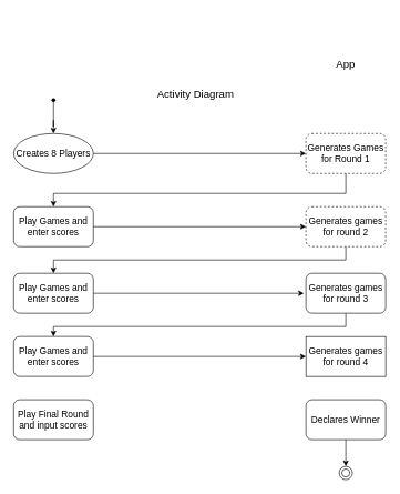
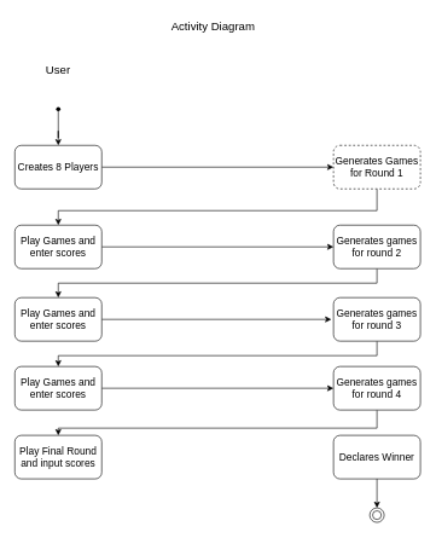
  <mxCell id="0" />
  <mxCell id="1" parent="0" />
- <mxCell id="2" value="Activity Diagram" style="text;html=1;strokeColor=none;fillColor=none;align=center;verticalAlign=middle;whiteSpace=wrap;rounded=0;fontSize=16;" vertex="1" parent="1"><mxGeometry x="189" y="125" width="210" height="30" as="geometry" /></mxCell>
- <mxCell id="4" value="App" style="text;html=1;strokeColor=none;fillColor=none;align=center;verticalAlign=middle;whiteSpace=wrap;rounded=0;fontSize=16;" vertex="1" parent="1"><mxGeometry x="490" y="80" width="60" height="30" as="geometry" /></mxCell>
+ <mxCell id="2" value="Activity Diagram" style="text;html=1;strokeColor=none;fillColor=none;align=center;verticalAlign=middle;whiteSpace=wrap;rounded=0;fontSize=16;" vertex="1" parent="1"><mxGeometry x="189" y="20" width="210" height="30" as="geometry" /></mxCell>
+ <mxCell id="3" value="User" style="text;html=1;strokeColor=none;fillColor=none;align=center;verticalAlign=middle;whiteSpace=wrap;rounded=0;fontSize=16;" vertex="1" parent="1"><mxGeometry x="50" y="80" width="60" height="30" as="geometry" /></mxCell>
  <mxCell id="5" style="edgeStyle=orthogonalEdgeStyle;rounded=0;orthogonalLoop=1;jettySize=auto;html=1;fontSize=16;" edge="1" parent="1" source="6" target="8"><mxGeometry relative="1" as="geometry"><mxPoint x="80" y="230" as="targetPoint" /></mxGeometry></mxCell>
  <mxCell id="6" value="" style="shape=waypoint;sketch=0;fillStyle=solid;size=6;pointerEvents=1;points=[];fillColor=none;resizable=0;rotatable=0;perimeter=centerPerimeter;snapToPoint=1;fontSize=16;" vertex="1" parent="1"><mxGeometry x="60" y="130" width="40" height="40" as="geometry" /></mxCell>
  <mxCell id="7" style="edgeStyle=orthogonalEdgeStyle;rounded=0;orthogonalLoop=1;jettySize=auto;html=1;entryX=0;entryY=0.5;entryDx=0;entryDy=0;fontSize=14;" edge="1" parent="1" source="8" target="10"><mxGeometry relative="1" as="geometry" /></mxCell>
- <mxCell id="8" value="Creates 8 Players" style="ellipse;whiteSpace=wrap;html=1;fontSize=14;" vertex="1" parent="1"><mxGeometry x="20" y="200" width="120" height="60" as="geometry" /></mxCell>
+ <mxCell id="8" value="Creates 8 Players" style="rounded=1;whiteSpace=wrap;html=1;fontSize=14;" vertex="1" parent="1"><mxGeometry x="20" y="200" width="120" height="60" as="geometry" /></mxCell>
  <mxCell id="9" style="edgeStyle=orthogonalEdgeStyle;rounded=0;orthogonalLoop=1;jettySize=auto;html=1;fontSize=14;" edge="1" parent="1" source="10" target="12"><mxGeometry relative="1" as="geometry"><mxPoint x="520" y="290" as="targetPoint" /><Array as="points"><mxPoint x="520" y="290" /><mxPoint x="80" y="290" /></Array></mxGeometry></mxCell>
  <mxCell id="10" value="Generates Games for Round 1" style="rounded=1;whiteSpace=wrap;html=1;fontSize=14;dashed=1;" vertex="1" parent="1"><mxGeometry x="460" y="200" width="120" height="60" as="geometry" /></mxCell>
  <mxCell id="11" style="edgeStyle=orthogonalEdgeStyle;rounded=0;orthogonalLoop=1;jettySize=auto;html=1;entryX=0;entryY=0.5;entryDx=0;entryDy=0;fontSize=14;" edge="1" parent="1" source="12" target="14"><mxGeometry relative="1" as="geometry" /></mxCell>
  <mxCell id="12" value="Play Games and enter scores" style="rounded=1;whiteSpace=wrap;html=1;fontSize=14;" vertex="1" parent="1"><mxGeometry x="20" y="310" width="120" height="60" as="geometry" /></mxCell>
  <mxCell id="13" style="edgeStyle=orthogonalEdgeStyle;rounded=0;orthogonalLoop=1;jettySize=auto;html=1;entryX=0.5;entryY=0;entryDx=0;entryDy=0;fontSize=14;" edge="1" parent="1" source="14" target="18"><mxGeometry relative="1" as="geometry"><Array as="points"><mxPoint x="520" y="390" /><mxPoint x="80" y="390" /></Array></mxGeometry></mxCell>
- <mxCell id="14" value="Generates games for round 2" style="rounded=1;whiteSpace=wrap;html=1;fontSize=14;dashed=1;" vertex="1" parent="1"><mxGeometry x="460" y="310" width="120" height="60" as="geometry" /></mxCell>
+ <mxCell id="14" value="Generates games for round 2" style="rounded=1;whiteSpace=wrap;html=1;fontSize=14;" vertex="1" parent="1"><mxGeometry x="460" y="310" width="120" height="60" as="geometry" /></mxCell>
  <mxCell id="15" style="edgeStyle=orthogonalEdgeStyle;rounded=0;orthogonalLoop=1;jettySize=auto;html=1;fontSize=14;entryX=0;entryY=0.5;entryDx=0;entryDy=0;" edge="1" parent="1" source="16" target="22"><mxGeometry relative="1" as="geometry"><mxPoint x="420" y="530" as="targetPoint" /></mxGeometry></mxCell>
  <mxCell id="16" value="Play Games and enter scores" style="rounded=1;whiteSpace=wrap;html=1;fontSize=14;" vertex="1" parent="1"><mxGeometry x="20" y="505" width="120" height="60" as="geometry" /></mxCell>
  <mxCell id="17" style="edgeStyle=orthogonalEdgeStyle;rounded=0;orthogonalLoop=1;jettySize=auto;html=1;fontSize=14;" edge="1" parent="1" source="18"><mxGeometry relative="1" as="geometry"><mxPoint x="457" y="440" as="targetPoint" /><Array as="points"><mxPoint x="457" y="440" /></Array></mxGeometry></mxCell>
  <mxCell id="18" value="Play Games and enter scores" style="rounded=1;whiteSpace=wrap;html=1;fontSize=14;" vertex="1" parent="1"><mxGeometry x="20" y="410" width="120" height="60" as="geometry" /></mxCell>
  <mxCell id="19" style="edgeStyle=orthogonalEdgeStyle;rounded=0;orthogonalLoop=1;jettySize=auto;html=1;fontSize=14;" edge="1" parent="1" source="20" target="16"><mxGeometry relative="1" as="geometry"><Array as="points"><mxPoint x="520" y="490" /><mxPoint x="80" y="490" /></Array></mxGeometry></mxCell>
  <mxCell id="20" value="Generates games for round 3" style="rounded=1;whiteSpace=wrap;html=1;fontSize=14;" vertex="1" parent="1"><mxGeometry x="460" y="410" width="120" height="60" as="geometry" /></mxCell>
- <mxCell id="22" value="Generates games for round 4" style="whiteSpace=wrap;html=1;fontSize=14;rounded=0;" vertex="1" parent="1"><mxGeometry x="460" y="505" width="120" height="60" as="geometry" /></mxCell>
+ <mxCell id="21" style="edgeStyle=orthogonalEdgeStyle;rounded=0;orthogonalLoop=1;jettySize=auto;html=1;fontSize=14;" edge="1" parent="1" source="22" target="23"><mxGeometry relative="1" as="geometry"><Array as="points"><mxPoint x="520" y="590" /><mxPoint x="80" y="590" /></Array></mxGeometry></mxCell>
+ <mxCell id="22" value="Generates games for round 4" style="rounded=1;whiteSpace=wrap;html=1;fontSize=14;" vertex="1" parent="1"><mxGeometry x="460" y="505" width="120" height="60" as="geometry" /></mxCell>
  <mxCell id="23" value="Play Final Round and input scores" style="rounded=1;whiteSpace=wrap;html=1;fontSize=14;" vertex="1" parent="1"><mxGeometry x="20" y="600" width="120" height="60" as="geometry" /></mxCell>
  <mxCell id="24" style="edgeStyle=orthogonalEdgeStyle;rounded=0;orthogonalLoop=1;jettySize=auto;html=1;entryX=0.5;entryY=0;entryDx=0;entryDy=0;fontSize=14;fontColor=default;" edge="1" parent="1" source="25" target="26"><mxGeometry relative="1" as="geometry" /></mxCell>
  <mxCell id="25" value="Declares Winner" style="rounded=1;whiteSpace=wrap;html=1;fontSize=14;" vertex="1" parent="1"><mxGeometry x="460" y="600" width="120" height="60" as="geometry" /></mxCell>
  <mxCell id="26" value="" style="ellipse;shape=doubleEllipse;whiteSpace=wrap;html=1;aspect=fixed;labelBackgroundColor=#000000;labelBorderColor=default;fontSize=14;fontColor=default;fillColor=none;" vertex="1" parent="1"><mxGeometry x="510" y="700" width="20" height="20" as="geometry" /></mxCell>
